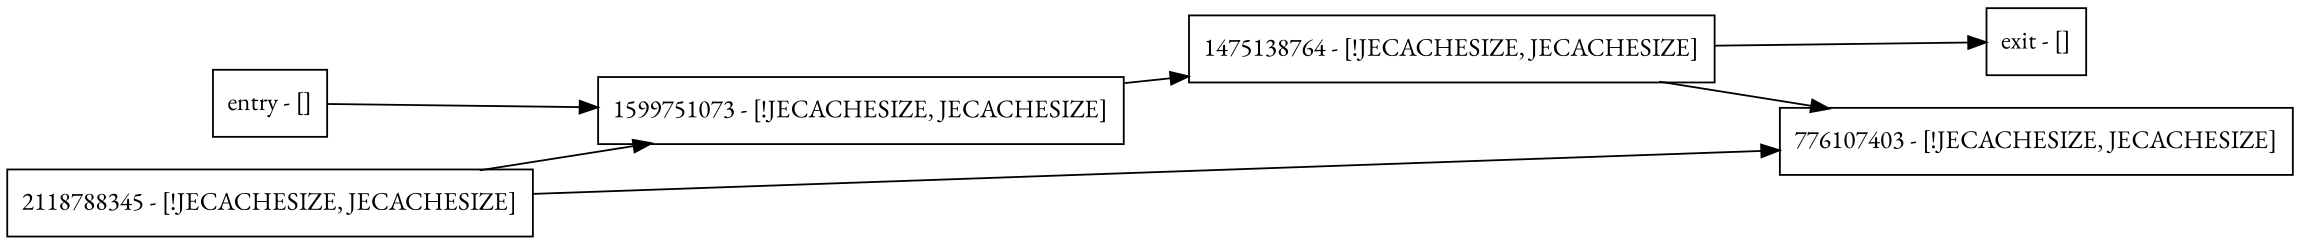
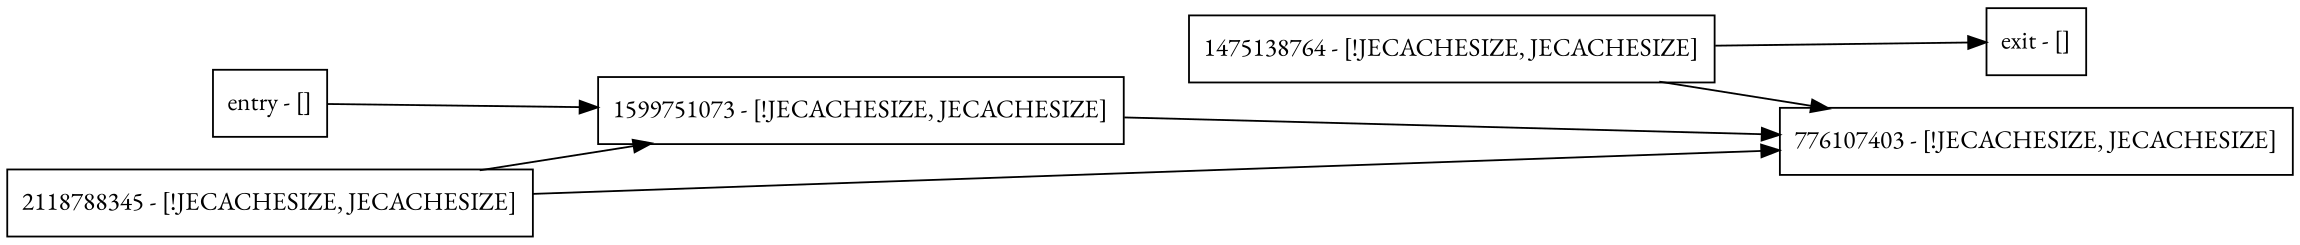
  digraph {
    fontname="EB Garamond"
    rankdir=LR
    node [fontname="EB Garamond" shape=record]
    edge [fontname="EB Garamond"]
    n1 [label="entry - []"]
    n2 [label="1599751073 - [!JECACHESIZE, JECACHESIZE]"]
    n3 [label="2118788345 - [!JECACHESIZE, JECACHESIZE]"]
    n4 [label="776107403 - [!JECACHESIZE, JECACHESIZE]"]
    n5 [label="exit - []"]
    n6 [label="1475138764 - [!JECACHESIZE, JECACHESIZE]"]
    n1 -> n2
-   n2 -> n6
+   n2 -> n4
    n3 -> n2
    n3 -> n4
    n6 -> n4
    n6 -> n5
  }
